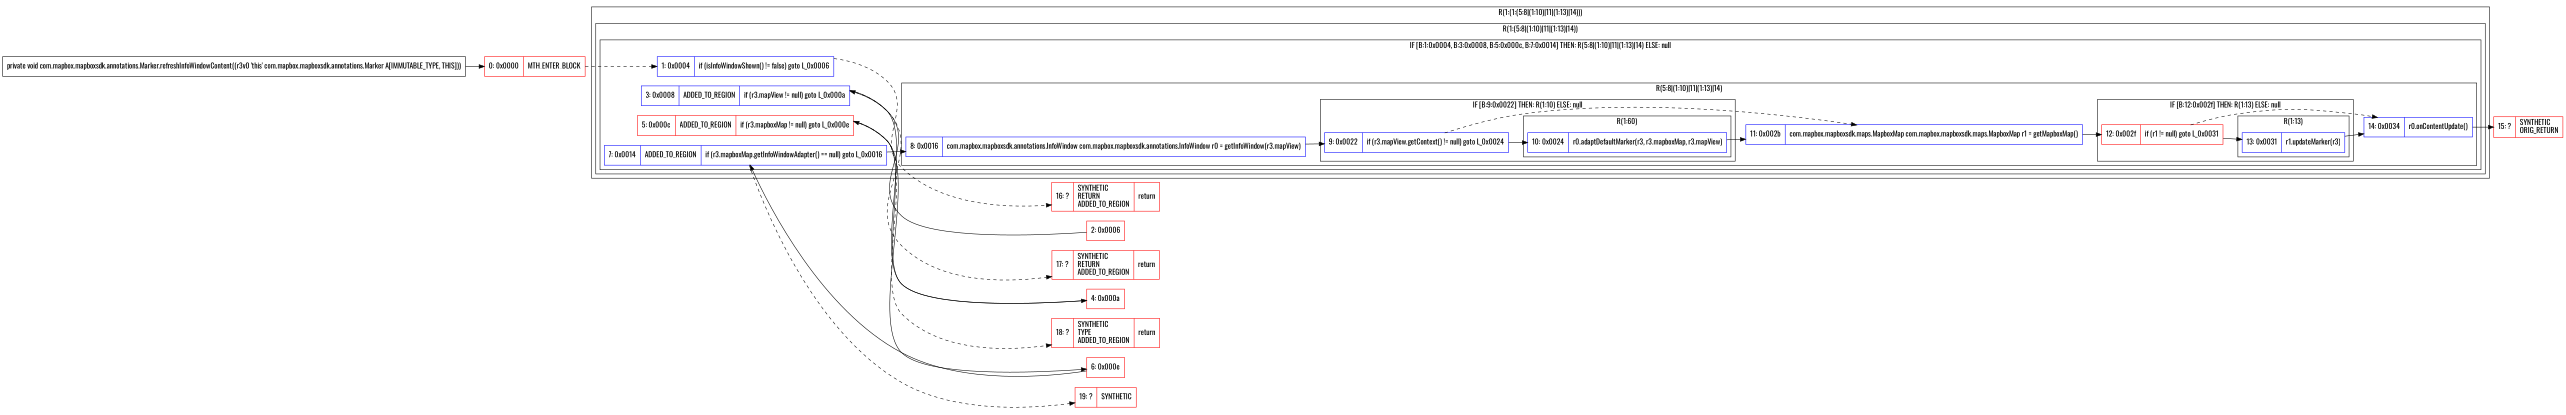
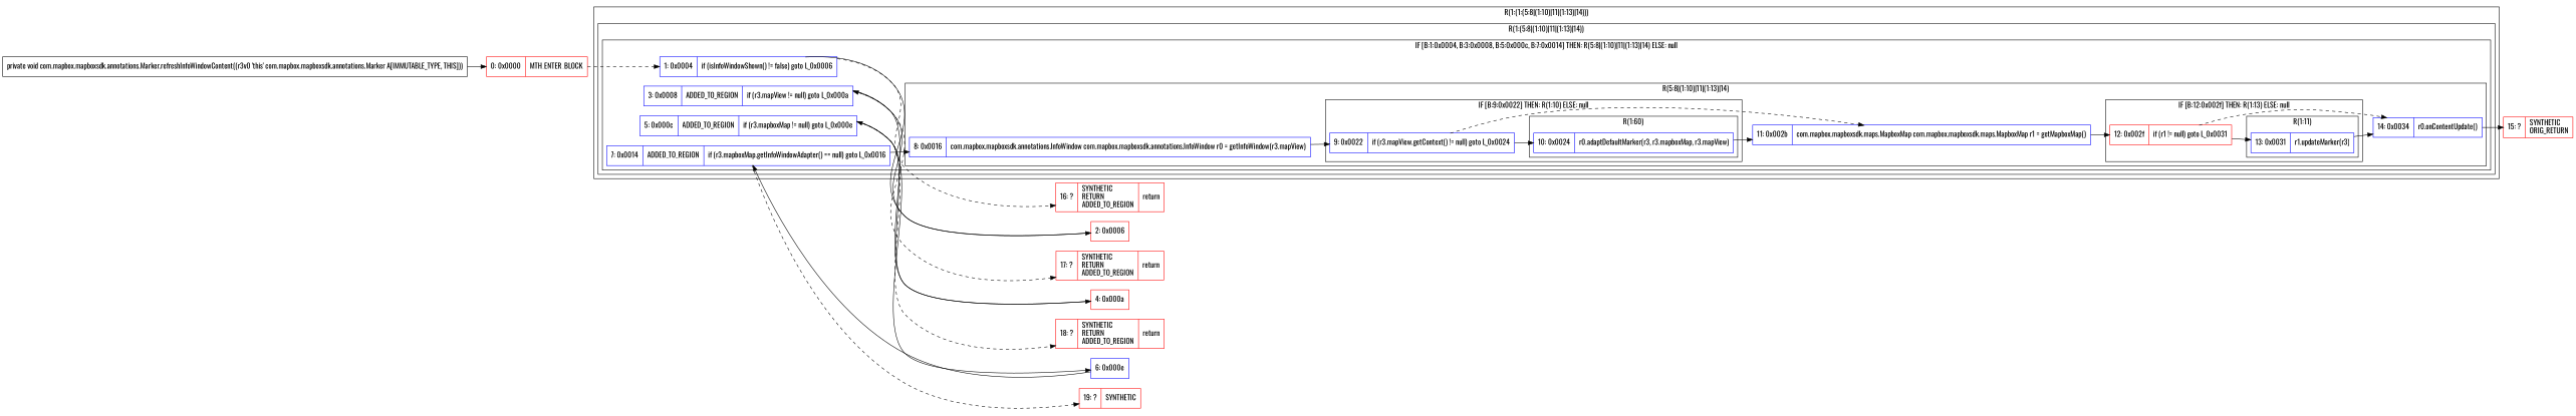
  digraph {
    fontname=Oswald
    rankdir=LR
    node [color=blue fontname=Oswald shape=record]
    edge [fontname=Oswald]
    n1 [label="{10\:\ 0x0024|r0.adaptDefaultMarker(r3, r3.mapboxMap, r3.mapView)\l}"]
    n2 [label="{9\:\ 0x0022|if (r3.mapView.getContext() != null) goto L_0x0024\l}"]
    n3 [label="{13\:\ 0x0031|r1.updateMarker(r3)\l}"]
    n4 [color=red label="{12\:\ 0x002f|if (r1 != null) goto L_0x0031\l}"]
    n5 [label="{8\:\ 0x0016|com.mapbox.mapboxsdk.annotations.InfoWindow com.mapbox.mapboxsdk.annotations.InfoWindow r0 = getInfoWindow(r3.mapView)\l}"]
    n6 [label="{11\:\ 0x002b|com.mapbox.mapboxsdk.maps.MapboxMap com.mapbox.mapboxsdk.maps.MapboxMap r1 = getMapboxMap()\l}"]
    n7 [label="{14\:\ 0x0034|r0.onContentUpdate()\l}"]
    n8 [label="{1\:\ 0x0004|if (isInfoWindowShown() != false) goto L_0x0006\l}"]
    n9 [label="{3\:\ 0x0008|ADDED_TO_REGION\l|if (r3.mapView != null) goto L_0x000a\l}"]
-   n10 [color=red label="{5\:\ 0x000c|ADDED_TO_REGION\l|if (r3.mapboxMap != null) goto L_0x000e\l}"]
+   n10 [label="{5\:\ 0x000c|ADDED_TO_REGION\l|if (r3.mapboxMap != null) goto L_0x000e\l}"]
    n11 [label="{7\:\ 0x0014|ADDED_TO_REGION\l|if (r3.mapboxMap.getInfoWindowAdapter() == null) goto L_0x0016\l}"]
    n12 [color=red label="{15\:\ ?|SYNTHETIC\lORIG_RETURN\l}"]
    n13 [color=red label="{2\:\ 0x0006}"]
    n14 [color=red label="{16\:\ ?|SYNTHETIC\lRETURN\lADDED_TO_REGION\l|return\l}"]
    n15 [color=red label="{4\:\ 0x000a}"]
    n16 [color=red label="{17\:\ ?|SYNTHETIC\lRETURN\lADDED_TO_REGION\l|return\l}"]
-   n17 [color=red label="{6\:\ 0x000e}"]
-   n18 [color=red label="{18\:\ ?|SYNTHETIC\lTYPE\lADDED_TO_REGION\l|return\l}"]
+   n17 [label="{6\:\ 0x000e}"]
+   n18 [color=red label="{18\:\ ?|SYNTHETIC\lRETURN\lADDED_TO_REGION\l|return\l}"]
    n19 [color=red label="{19\:\ ?|SYNTHETIC\l}"]
    n20 [color=red label="{0\:\ 0x0000|MTH_ENTER_BLOCK\l}"]
    n21 [label="{private void com.mapbox.mapboxsdk.annotations.Marker.refreshInfoWindowContent((r3v0 'this' com.mapbox.mapboxsdk.annotations.Marker A[IMMUTABLE_TYPE, THIS])) }" color=""]
    subgraph cluster_1 {
      label="R(1:(1:(5:8|(1:10)|11|(1:13)|14)))"
      subgraph cluster_2 {
        label="R(1:(5:8|(1:10)|11|(1:13)|14))"
        subgraph cluster_3 {
          label="IF [B:1:0x0004, B:3:0x0008, B:5:0x000c, B:7:0x0014] THEN: R(5:8|(1:10)|11|(1:13)|14) ELSE: null"
          n8
          n9
          n10
          n11
          subgraph cluster_4 {
            label="R(5:8|(1:10)|11|(1:13)|14)"
            n5
            n6
            n7
            subgraph cluster_5 {
              label="IF [B:9:0x0022] THEN: R(1:10) ELSE: null"
              n2
              subgraph cluster_6 {
                label="R(1:60)"
                n1
              }
            }
            subgraph cluster_7 {
              label="IF [B:12:0x002f] THEN: R(1:13) ELSE: null"
              n4
              subgraph cluster_8 {
-               label="R(1:13)"
+               label="R(1:11)"
                n3
              }
            }
          }
        }
      }
    }
    n1 -> n6
    n2 -> n1
    n2 -> n6 [style=dashed]
    n3 -> n7
    n4 -> n3
    n4 -> n7 [style=dashed]
    n5 -> n2
    n6 -> n4
    n7 -> n12
+   n8 -> n13
    n8 -> n14 [style=dashed]
    n9 -> n15
    n9 -> n16 [style=dashed]
    n10 -> n17
    n10 -> n18 [style=dashed]
    n11 -> n5
    n11 -> n19 [style=dashed]
    n13 -> n9
    n15 -> n10
    n17 -> n11
    n20 -> n8 [style=dashed]
    n21 -> n20
  }
